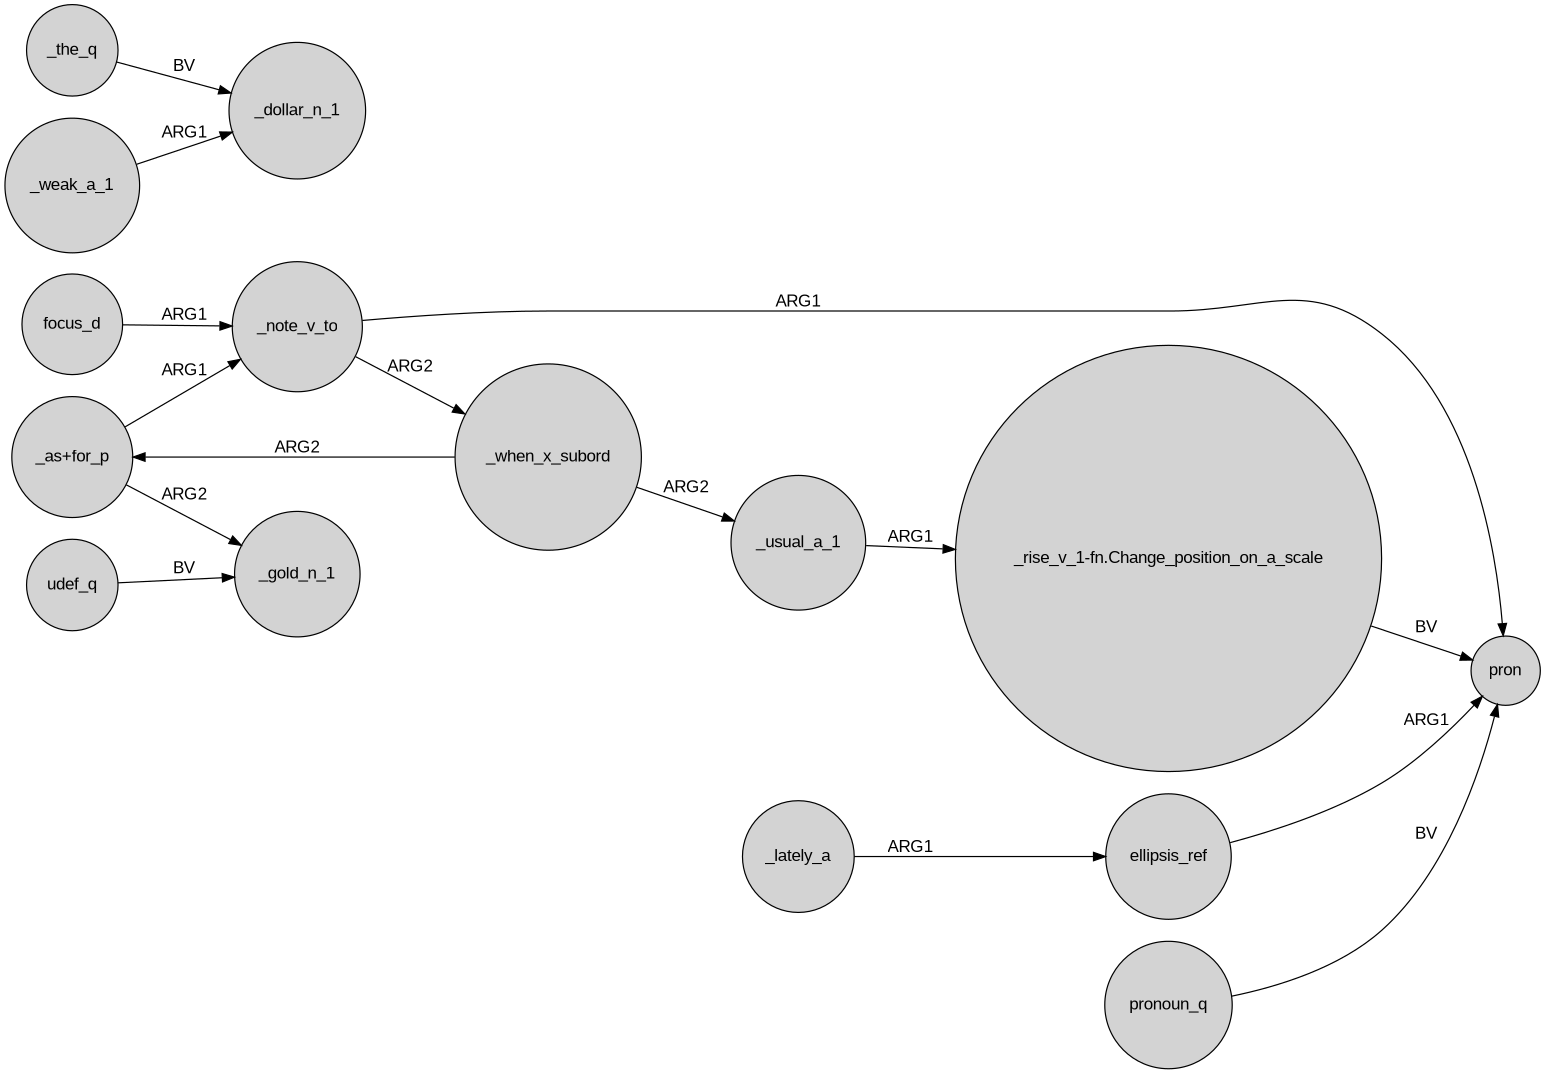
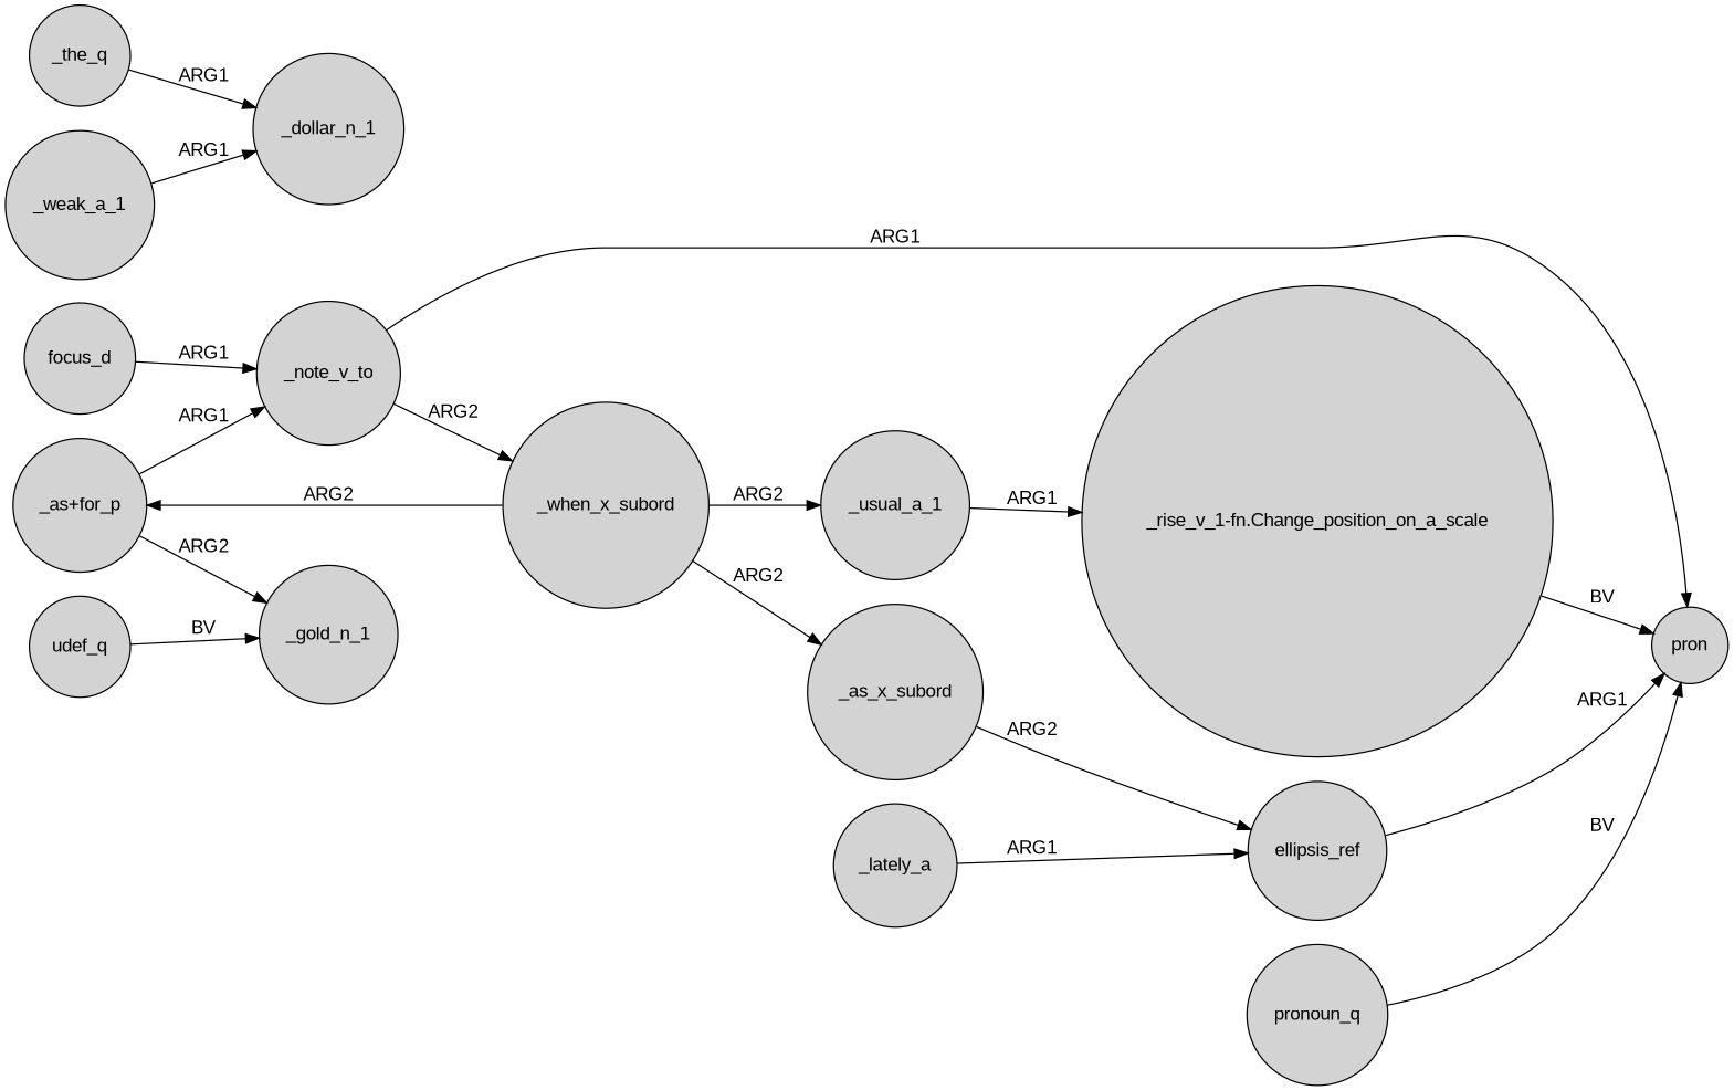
  digraph {
    fontname="Liberation Sans"
    rankdir=LR
    node [fontname="Liberation Sans" shape=circle style=filled]
    edge [fontname="Liberation Sans"]
    "_as+for_p"
    _note_v_to
    _gold_n_1
    pron
    _when_x_subord
    _usual_a_1
+   _as_x_subord
    _the_q
    _dollar_n_1
    "_rise_v_1-fn.Change_position_on_a_scale"
    ellipsis_ref
    _weak_a_1
    focus_d
    udef_q
    _lately_a
    pronoun_q
    "_as+for_p" -> _note_v_to [label=ARG1]
    "_as+for_p" -> _gold_n_1 [label=ARG2]
    _note_v_to -> pron [label=ARG1]
    _note_v_to -> _when_x_subord [label=ARG2]
    _when_x_subord -> "_as+for_p" [label=ARG2]
    _when_x_subord -> _usual_a_1 [label=ARG2]
+   _when_x_subord -> _as_x_subord [label=ARG2]
    _usual_a_1 -> "_rise_v_1-fn.Change_position_on_a_scale" [label=ARG1]
-   _the_q -> _dollar_n_1 [label=BV]
+   _as_x_subord -> ellipsis_ref [label=ARG2]
+   _the_q -> _dollar_n_1 [label=ARG1]
    "_rise_v_1-fn.Change_position_on_a_scale" -> pron [label=BV]
    ellipsis_ref -> pron [label=ARG1]
    _weak_a_1 -> _dollar_n_1 [label=ARG1]
    focus_d -> _note_v_to [label=ARG1]
    udef_q -> _gold_n_1 [label=BV]
    _lately_a -> ellipsis_ref [label=ARG1]
    pronoun_q -> pron [label=BV]
  }
